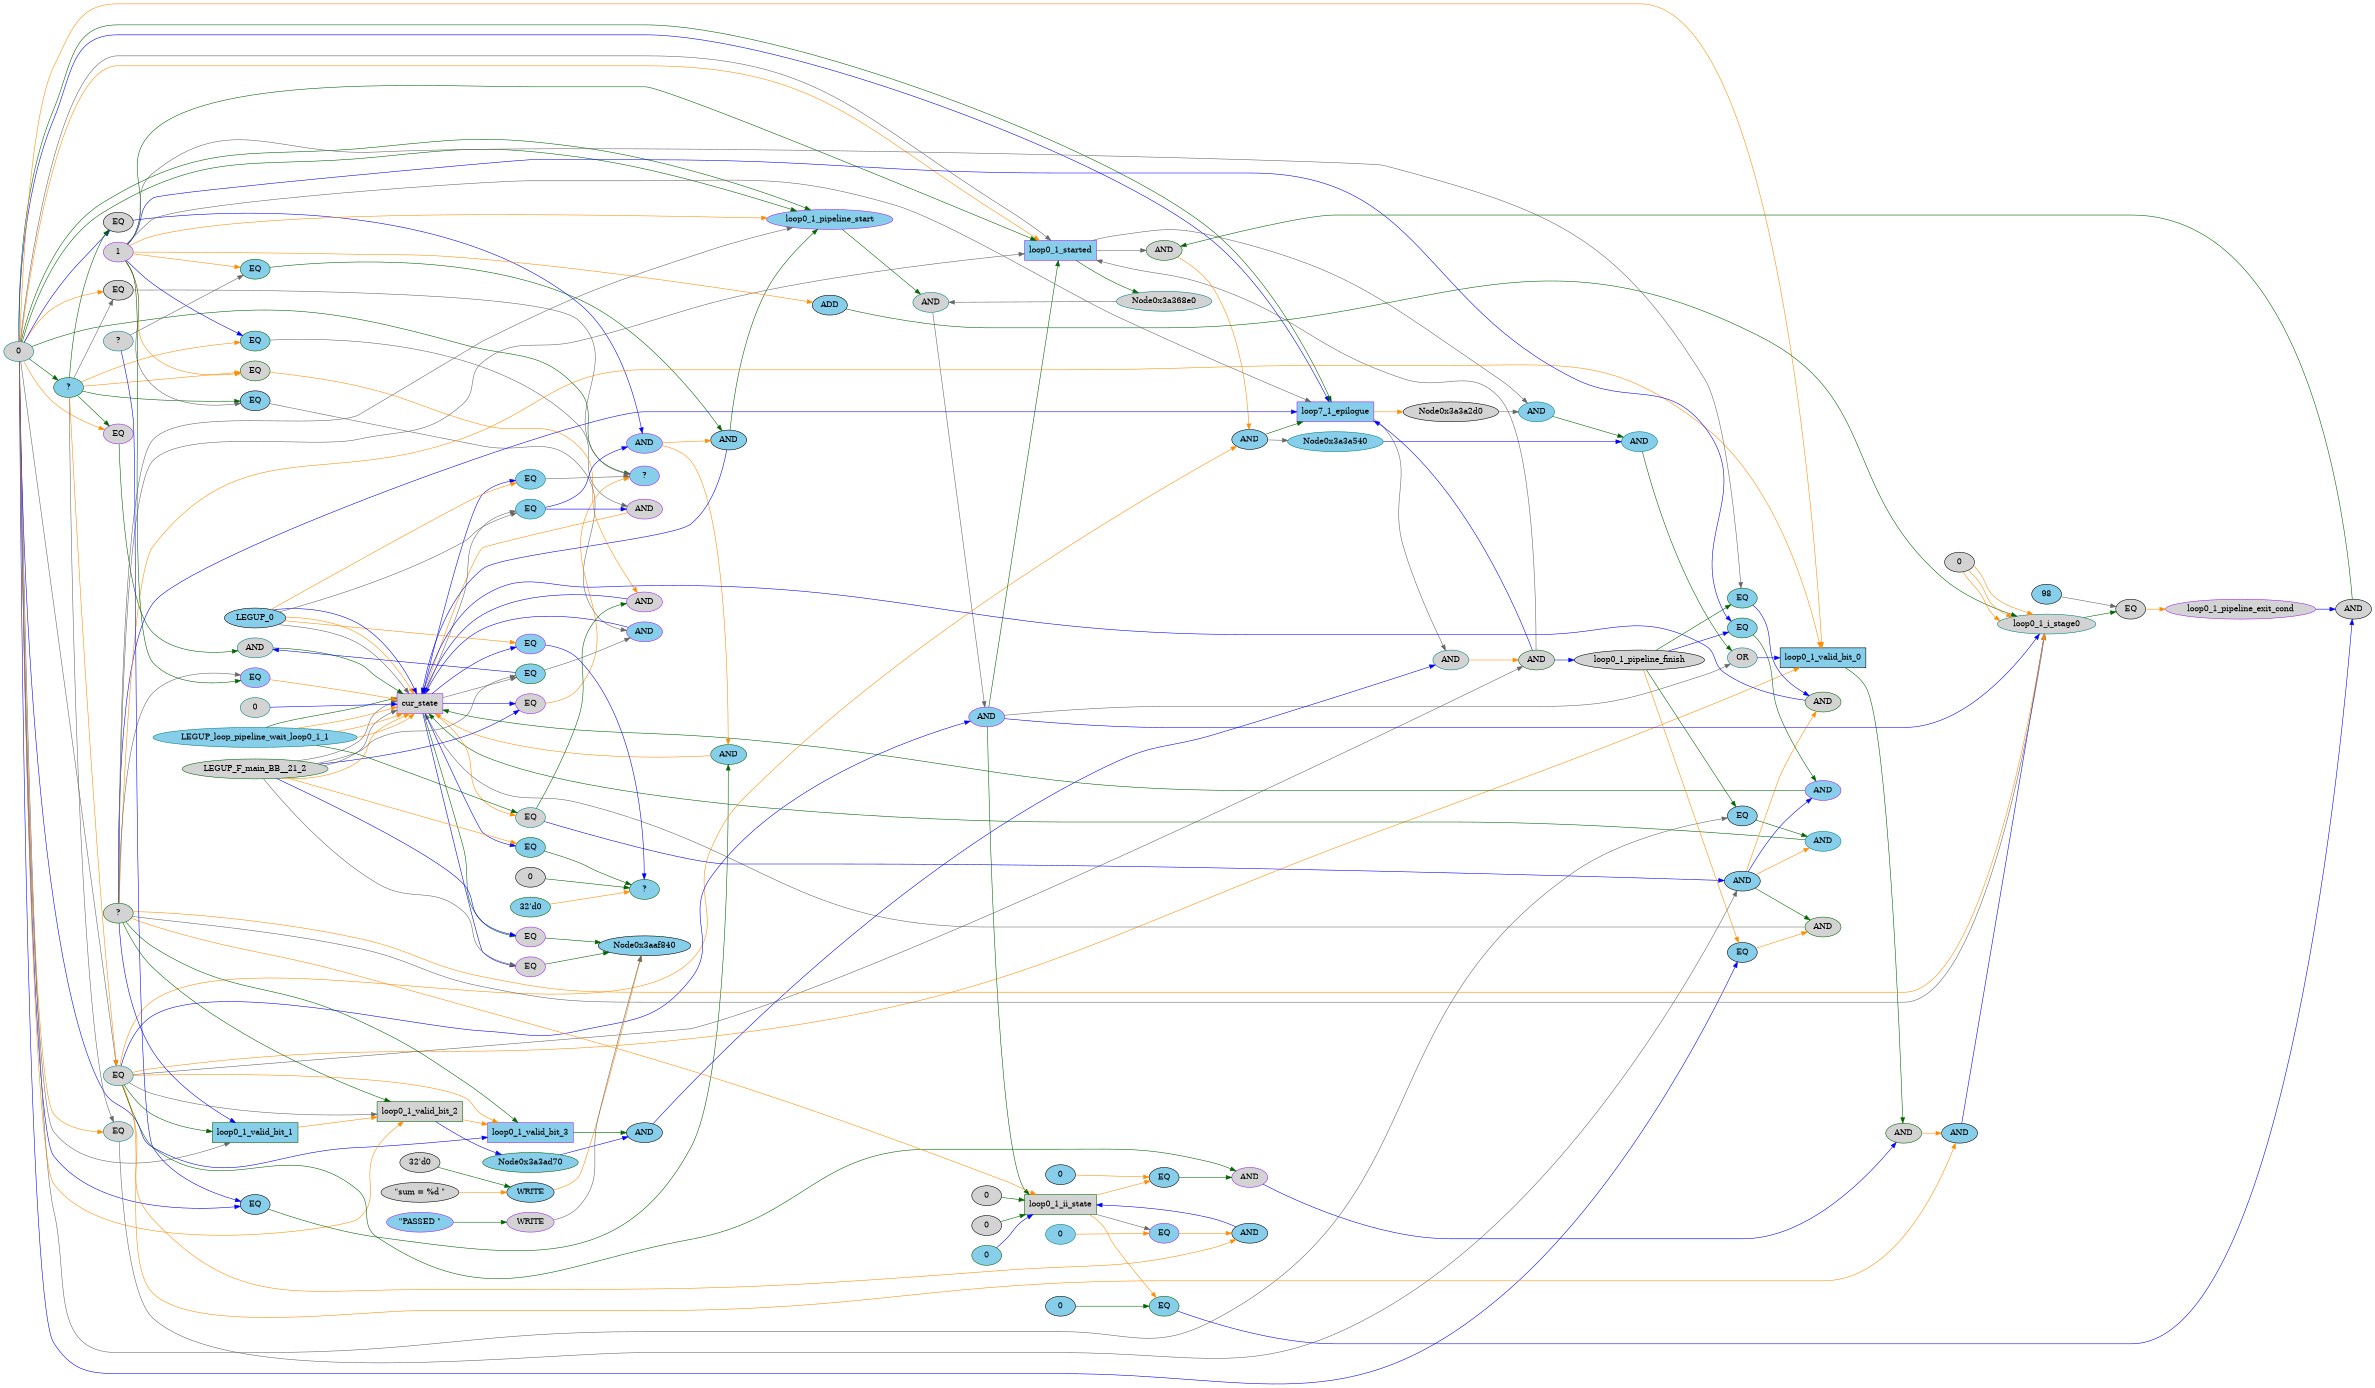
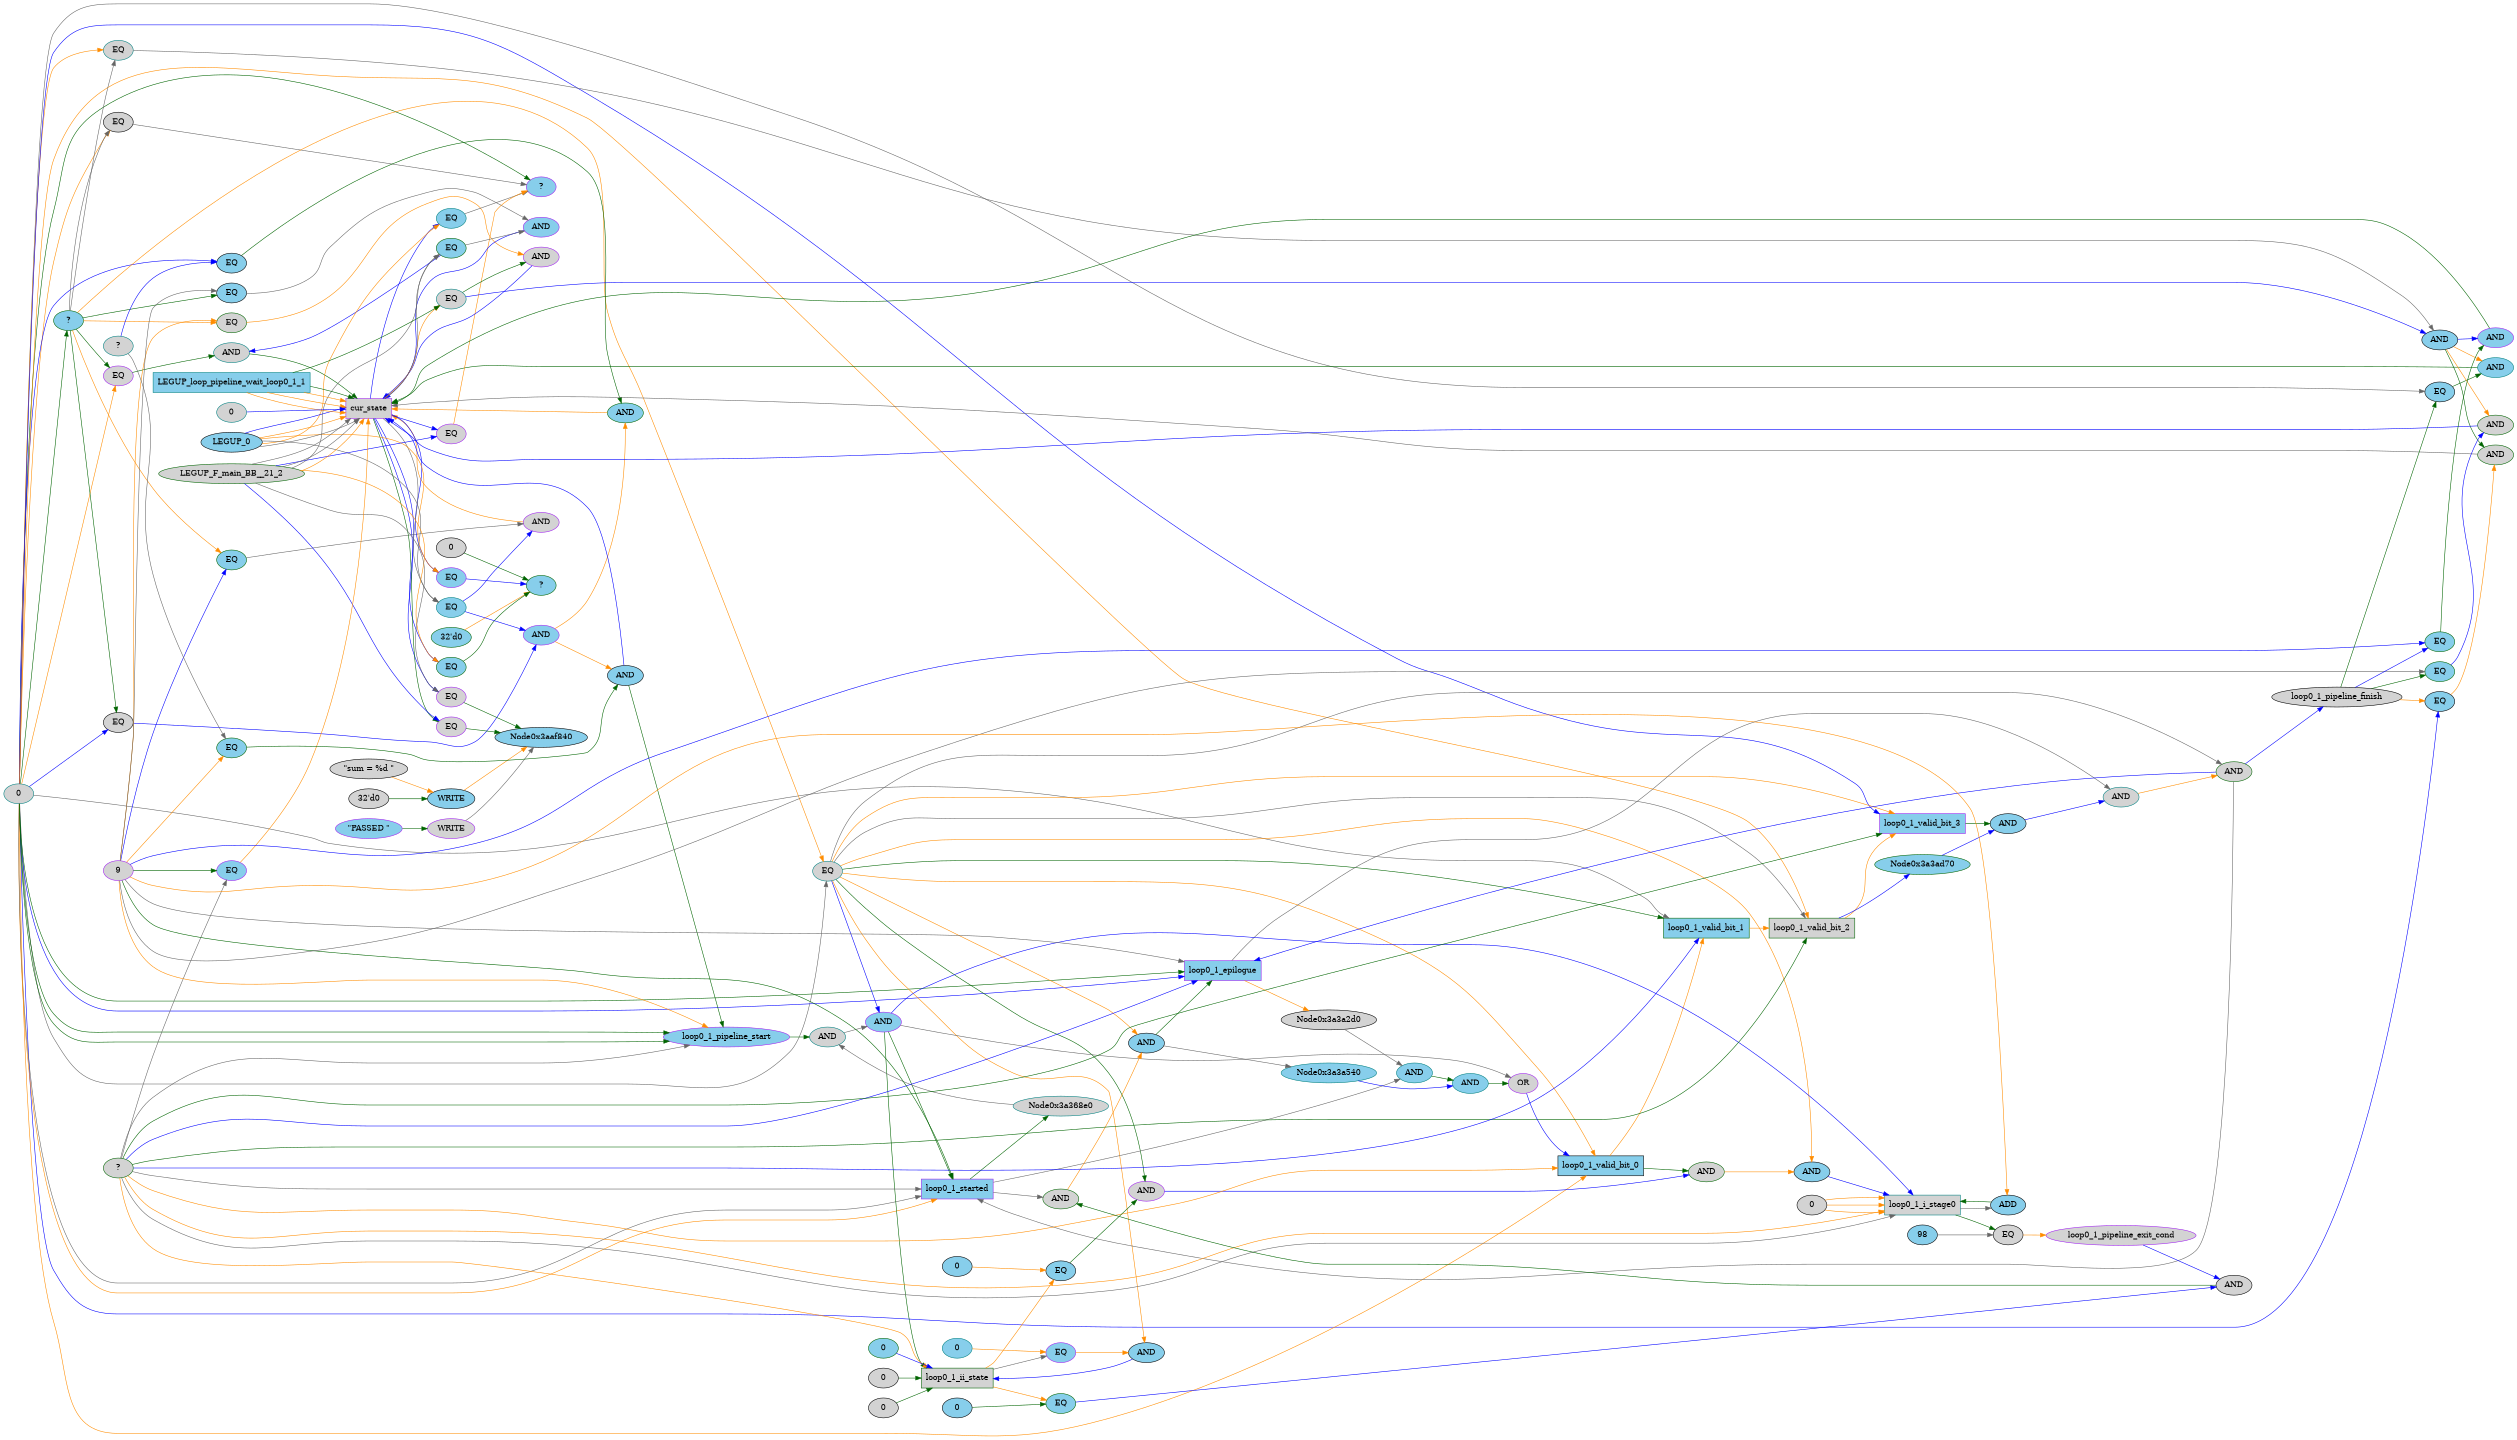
  digraph {
    rankdir=LR
    node [color=black fillcolor=skyblue style=filled]
    edge [color=darkorange]
    n1 [color=purple label="?"]
    n2 [color=teal fillcolor=lightgrey label=0]
    n3 [fillcolor=lightgrey label=EQ]
    n4 [color=darkgreen label="?"]
    n5 [label=EQ]
    n6 [label=EQ]
    n7 [label=EQ]
    n8 [color=purple fillcolor=lightgrey label=EQ]
    n9 [fillcolor=lightgrey label=EQ]
    n10 [color=teal fillcolor=lightgrey label=EQ]
    n11 [color=teal fillcolor=lightgrey label=EQ]
-   n12 [color=purple label=loop7_1_epilogue shape=box]
+   n12 [color=purple label=loop0_1_epilogue shape=box]
    n13 [color=purple label=loop0_1_valid_bit_3 shape=box]
    n14 [color=darkgreen fillcolor=lightgrey label=loop0_1_valid_bit_2 shape=box]
    n15 [color=purple label=loop0_1_started shape=box]
    n16 [color=darkgreen label=loop0_1_valid_bit_1 shape=box]
    n17 [label=loop0_1_valid_bit_0 shape=box]
    n18 [color=purple label=loop0_1_pipeline_start]
    n19 [color=darkgreen label=EQ]
    n20 [color=darkgreen fillcolor=lightgrey label=EQ]
    n21 [label=EQ]
    n22 [color=darkgreen label=AND]
    n23 [color=teal label=AND]
    n24 [color=darkgreen fillcolor=lightgrey label=AND]
    n25 [color=teal fillcolor=lightgrey label=AND]
    n26 [color=purple label=AND]
    n27 [label=AND]
    n28 [color=darkgreen fillcolor=lightgrey label=AND]
    n29 [label=AND]
    n30 [color=purple label=AND]
    n31 [label=AND]
    n32 [label=AND]
    n33 [color=purple fillcolor=lightgrey label=AND]
    n34 [color=teal fillcolor=lightgrey label=AND]
    Node0x3a3a2d0 [fillcolor=lightgrey]
    n36 [label=AND]
    Node0x3a3ad70 [color=darkgreen]
    n38 [color=darkgreen fillcolor=lightgrey label=AND]
    Node0x3a368e0 [color=teal fillcolor=lightgrey]
    n40 [color=teal label=AND]
    n41 [color=darkgreen fillcolor=lightgrey label=AND]
    n42 [color=teal fillcolor=lightgrey label=AND]
    n43 [color=teal label=EQ]
    n44 [color=purple fillcolor=lightgrey label=EQ]
    n45 [color=darkgreen label="?"]
    n46 [fillcolor=lightgrey label=0]
    n47 [color=darkgreen label="32'd0"]
    n48 [color=purple label=EQ]
    n49 [color=darkgreen label=EQ]
    n50 [label=WRITE]
    Node0x3aaf840
    n52 [color=purple fillcolor=lightgrey label=WRITE]
    n53 [color=purple fillcolor=lightgrey label=EQ]
    n54 [color=purple fillcolor=lightgrey label=EQ]
    n55 [color=purple fillcolor=lightgrey label=AND]
    n56 [color=purple fillcolor=lightgrey label=AND]
    n57 [color=purple label=AND]
    n58 [color=purple fillcolor=lightgrey label=cur_state shape=box]
    n59 [color=teal label=EQ]
    n60 [color=teal fillcolor=lightgrey label=EQ]
    n61 [color=darkgreen label=EQ]
    n62 [label=LEGUP_0]
    n63 [color=darkgreen fillcolor=lightgrey label=LEGUP_F_main_BB__21_2]
    n64 [fillcolor=lightgrey label="\"sum = %d \""]
    n65 [fillcolor=lightgrey label="32'd0"]
    n66 [color=purple label="\"PASSED \""]
-   n67 [color=teal label=LEGUP_loop_pipeline_wait_loop0_1_1]
+   n67 [color=teal label=LEGUP_loop_pipeline_wait_loop0_1_1 shape=box]
    n68 [color=teal fillcolor=lightgrey label=0]
    n69 [label=AND]
    n70 [color=purple label=AND]
    n71 [color=darkgreen fillcolor=lightgrey label=AND]
    n72 [color=purple label=EQ]
    n73 [color=darkgreen label=EQ]
    n74 [color=darkgreen label=EQ]
    n75 [color=darkgreen label=EQ]
    n76 [color=darkgreen fillcolor=lightgrey label="?"]
    n77 [color=darkgreen fillcolor=lightgrey label=loop0_1_ii_state shape=box]
-   n78 [color=teal fillcolor=lightgrey label=loop0_1_i_stage0 shape=ellipse]
+   n78 [color=teal fillcolor=lightgrey label=loop0_1_i_stage0 shape=box]
    n79 [color=darkgreen label=EQ]
    n80 [color=purple label=EQ]
    n81 [label=EQ]
    n82 [label=ADD]
    n83 [fillcolor=lightgrey label=EQ]
-   n84 [color=purple fillcolor=lightgrey label=1]
+   n84 [color=purple fillcolor=lightgrey label=9]
    n85 [color=teal fillcolor=lightgrey label="?"]
    n86 [fillcolor=lightgrey label=loop0_1_pipeline_finish]
    Node0x3a3a540 [color=teal]
-   n88 [color=teal fillcolor=lightgrey label=OR]
+   n88 [color=purple fillcolor=lightgrey label=OR]
    n89 [color=teal label=AND]
    n90 [fillcolor=lightgrey label=AND]
    n91 [color=purple fillcolor=lightgrey label=loop0_1_pipeline_exit_cond]
    n92 [label=0]
    n93 [fillcolor=lightgrey label=0]
    n94 [color=darkgreen label=0]
    n95 [fillcolor=lightgrey label=0]
    n96 [label=98]
    n97 [fillcolor=lightgrey label=0]
    n98 [color=teal label=0]
    n99 [label=0]
    n2 -> n1 [color=darkgreen]
    n2 -> n3
    n2 -> n4 [color=darkgreen]
    n2 -> n5 [color=blue]
    n2 -> n6 [color=gray40]
    n2 -> n7 [color=blue]
    n2 -> n8
    n2 -> n9 [color=blue]
    n2 -> n10
    n2 -> n11 [color=gray40]
    n2 -> n12 [color=blue]
    n2 -> n12 [color=darkgreen]
    n2 -> n13 [color=blue]
    n2 -> n14
    n2 -> n15
    n2 -> n15 [color=gray40]
    n2 -> n16 [color=gray40]
    n2 -> n17
    n2 -> n18 [color=darkgreen]
    n2 -> n18 [color=darkgreen]
    n3 -> n1 [color=gray40]
    n4 -> n3 [color=gray40]
    n4 -> n8 [color=darkgreen]
    n4 -> n9 [color=darkgreen]
    n4 -> n10 [color=gray40]
    n4 -> n11
    n4 -> n19
    n4 -> n20
    n4 -> n21 [color=darkgreen]
    n5 -> n22 [color=darkgreen]
    n6 -> n23 [color=darkgreen]
    n7 -> n24
    n8 -> n25 [color=darkgreen]
    n9 -> n26 [color=blue]
    n10 -> n27 [color=gray40]
    n11 -> n13
    n11 -> n14 [color=gray40]
    n11 -> n16 [color=darkgreen]
    n11 -> n17
    n11 -> n28 [color=gray40]
    n11 -> n29
    n11 -> n30 [color=blue]
    n11 -> n31
    n11 -> n32
    n11 -> n33 [color=darkgreen]
    n12 -> n34 [color=gray40]
    n12 -> Node0x3a3a2d0
    n13 -> n36 [color=darkgreen]
    n14 -> n13
    n14 -> Node0x3a3ad70 [color=blue]
    n15 -> n38 [color=gray40]
    n15 -> Node0x3a368e0 [color=darkgreen]
    n15 -> n40 [color=gray40]
    n16 -> n14
+   n17 -> n16
    n17 -> n41 [color=darkgreen]
    n18 -> n42 [color=darkgreen]
    n19 -> n55 [color=gray40]
    n20 -> n56
    n21 -> n57 [color=gray40]
    n22 -> n58
    n23 -> n58 [color=darkgreen]
    n24 -> n58 [color=gray40]
    n25 -> n58 [color=darkgreen]
    n26 -> n22
    n26 -> n69
    n27 -> n23
    n27 -> n24 [color=darkgreen]
    n27 -> n70 [color=blue]
    n27 -> n71
    n28 -> n12 [color=blue]
    n28 -> n15 [color=gray40]
    n28 -> n86 [color=blue]
    n29 -> n12 [color=darkgreen]
    n29 -> Node0x3a3a540 [color=gray40]
    n30 -> n15 [color=darkgreen]
    n30 -> n77 [color=darkgreen]
    n30 -> n78 [color=blue]
    n30 -> n88 [color=gray40]
    n31 -> n77 [color=blue]
    n32 -> n78 [color=blue]
    n33 -> n41 [color=blue]
    n34 -> n28
    Node0x3a3a2d0 -> n40 [color=gray40]
    n36 -> n34 [color=blue]
    Node0x3a3ad70 -> n36 [color=blue]
    n38 -> n29
    Node0x3a368e0 -> n42 [color=gray40]
    n40 -> n89 [color=darkgreen]
    n41 -> n32
    n42 -> n30 [color=gray40]
    n43 -> n1 [color=gray40]
    n44 -> n1
    n46 -> n45 [color=darkgreen]
    n47 -> n45
    n48 -> n45 [color=blue]
    n49 -> n45 [color=darkgreen]
    n50 -> Node0x3aaf840
    n52 -> Node0x3aaf840 [color=gray40]
    n53 -> Node0x3aaf840 [color=darkgreen]
    n54 -> Node0x3aaf840 [color=darkgreen]
    n55 -> n58
    n56 -> n58 [color=blue]
    n57 -> n58 [color=blue]
    n58 -> n43 [color=blue]
    n58 -> n44 [color=blue]
    n58 -> n48 [color=blue]
    n58 -> n49 [color=blue]
    n58 -> n53 [color=blue]
    n58 -> n54 [color=darkgreen]
    n58 -> n59 [color=gray40]
    n58 -> n60
    n58 -> n61 [color=gray40]
    n59 -> n26 [color=blue]
    n59 -> n55 [color=blue]
    n60 -> n27 [color=blue]
    n60 -> n56 [color=darkgreen]
    n61 -> n25 [color=blue]
    n61 -> n57 [color=gray40]
    n62 -> n43
    n62 -> n48
    n62 -> n58 [color=gray40]
    n62 -> n58
    n62 -> n58 [color=blue]
    n62 -> n59 [color=gray40]
    n63 -> n44 [color=blue]
    n63 -> n49
    n63 -> n53 [color=gray40]
    n63 -> n54 [color=blue]
    n63 -> n58
    n63 -> n58 [color=gray40]
    n63 -> n58 [color=gray40]
    n63 -> n61 [color=gray40]
    n64 -> n50
    n65 -> n50 [color=darkgreen]
    n66 -> n52 [color=darkgreen]
    n67 -> n58
    n67 -> n58
    n67 -> n58
    n67 -> n58 [color=darkgreen]
    n67 -> n60 [color=darkgreen]
    n68 -> n58 [color=blue]
    n69 -> n18 [color=darkgreen]
    n69 -> n58 [color=blue]
    n70 -> n58 [color=darkgreen]
    n71 -> n58 [color=blue]
    n72 -> n58
    n73 -> n69 [color=darkgreen]
    n74 -> n70 [color=darkgreen]
    n75 -> n71 [color=blue]
    n76 -> n12 [color=blue]
    n76 -> n13 [color=darkgreen]
    n76 -> n14 [color=darkgreen]
    n76 -> n15 [color=gray40]
    n76 -> n16 [color=blue]
    n76 -> n17
    n76 -> n18 [color=gray40]
    n76 -> n72 [color=gray40]
    n76 -> n77
    n76 -> n78 [color=gray40]
    n76 -> n78
    n77 -> n79
    n77 -> n80 [color=gray40]
    n77 -> n81
+   n78 -> n82 [color=gray40]
    n78 -> n83 [color=darkgreen]
    n79 -> n90 [color=blue]
    n80 -> n31
    n81 -> n33 [color=darkgreen]
    n82 -> n78 [color=darkgreen]
    n83 -> n91
    n84 -> n12 [color=gray40]
    n84 -> n15 [color=darkgreen]
    n84 -> n18
    n84 -> n19 [color=blue]
    n84 -> n20
    n84 -> n21 [color=gray40]
    n84 -> n72 [color=darkgreen]
    n84 -> n73
    n84 -> n74 [color=blue]
    n84 -> n75 [color=gray40]
    n84 -> n82
    n85 -> n5 [color=blue]
    n85 -> n73 [color=gray40]
    n86 -> n6 [color=darkgreen]
    n86 -> n7
    n86 -> n74 [color=blue]
    n86 -> n75 [color=darkgreen]
    Node0x3a3a540 -> n89 [color=blue]
    n88 -> n17 [color=blue]
    n89 -> n88 [color=darkgreen]
    n90 -> n38 [color=darkgreen]
    n91 -> n90 [color=blue]
    n92 -> n79 [color=darkgreen]
    n93 -> n77 [color=darkgreen]
    n94 -> n77 [color=blue]
    n95 -> n77 [color=darkgreen]
    n96 -> n83 [color=gray40]
    n97 -> n78
    n97 -> n78
    n97 -> n78
    n98 -> n80
    n99 -> n81
  }
